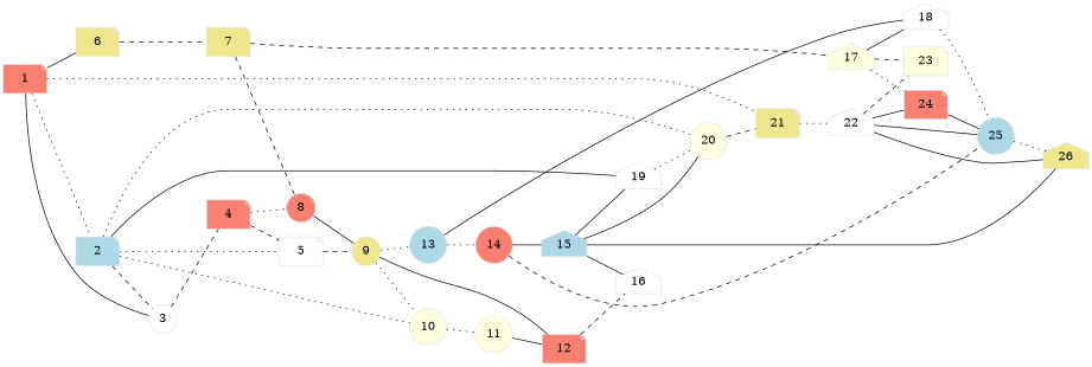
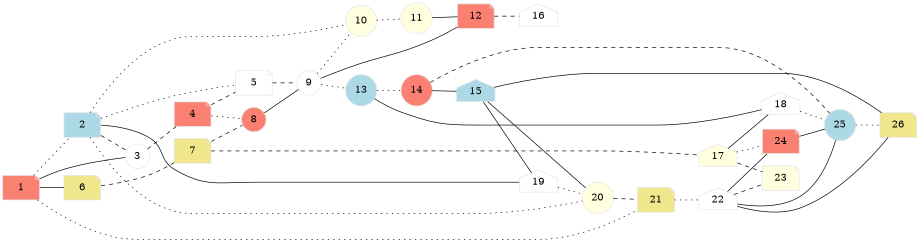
  graph {
    rankdir=LR
    node [color=gray90 fillcolor=white shape=note style=filled]
    edge [style=solid weight=1.0]
    2 [fillcolor=lightblue]
    1 [fillcolor=salmon]
    3 [shape=circle]
    6 [fillcolor=khaki]
    21 [fillcolor=khaki]
    5
    10 [fillcolor=lightyellow shape=circle]
    19 [shape=house]
    20 [fillcolor=lightyellow shape=circle]
    4 [fillcolor=salmon]
    7 [fillcolor=khaki]
    22 [shape=house]
-   9 [fillcolor=khaki shape=circle]
+   9 [shape=circle]
    11 [fillcolor=lightyellow shape=circle]
    8 [fillcolor=salmon shape=circle]
    12 [fillcolor=salmon]
    13 [fillcolor=lightblue shape=circle]
    17 [fillcolor=lightyellow shape=house]
    18 [shape=house]
    23 [fillcolor=lightyellow]
    24 [fillcolor=salmon]
    16 [shape=house]
    14 [fillcolor=salmon shape=circle]
    15 [fillcolor=lightblue shape=house]
    25 [fillcolor=lightblue shape=circle]
-   26 [fillcolor=khaki shape=house]
+   26 [fillcolor=khaki]
    2 -- 3 [style=dashed weight=2.0]
    2 -- 5 [style=dotted]
    2 -- 10 [style=dotted]
    2 -- 19
    2 -- 20 [style=dotted]
    1 -- 2 [style=dotted]
    1 -- 3
    1 -- 6 [weight=2.0]
    1 -- 21 [style=dotted]
    3 -- 4 [style=dashed]
    6 -- 7 [style=dashed weight=2.0]
    21 -- 22 [style=dotted weight=2.0]
    5 -- 9 [style=dashed]
    10 -- 11 [style=dotted]
    19 -- 20 [style=dotted]
    20 -- 21 [style=dashed]
    4 -- 5 [style=dashed]
    4 -- 8 [style=dotted]
    7 -- 8 [style=dashed]
    7 -- 17 [style=dashed weight=2.0]
    22 -- 23 [style=dashed]
    22 -- 24
    22 -- 25
    22 -- 26
    9 -- 10 [style=dotted]
    9 -- 12
    9 -- 13 [style=dotted]
    11 -- 12
    8 -- 9
    12 -- 16 [style=dashed]
    13 -- 18
    13 -- 14 [style=dotted]
    17 -- 18
    17 -- 23 [style=dashed weight=2.0]
    17 -- 24 [style=dotted]
    18 -- 25 [style=dotted]
    24 -- 25
    14 -- 15
    14 -- 25 [style=dashed]
    15 -- 19
    15 -- 20
-   15 -- 16 [weight=2.0]
    15 -- 26
    25 -- 26 [style=dotted weight=2.0]
  }
